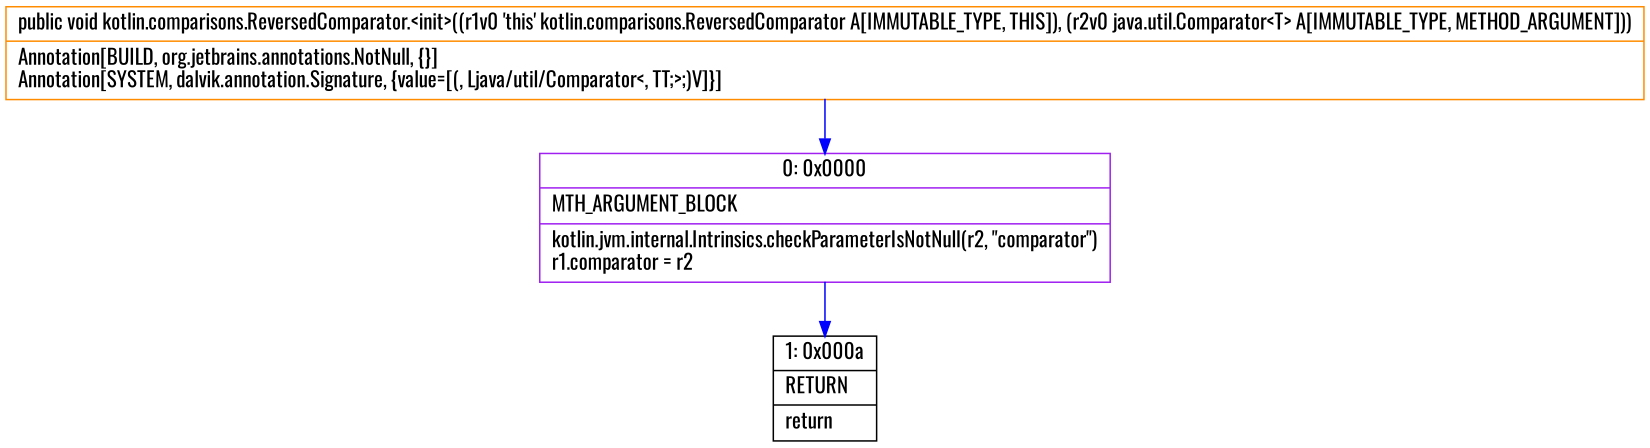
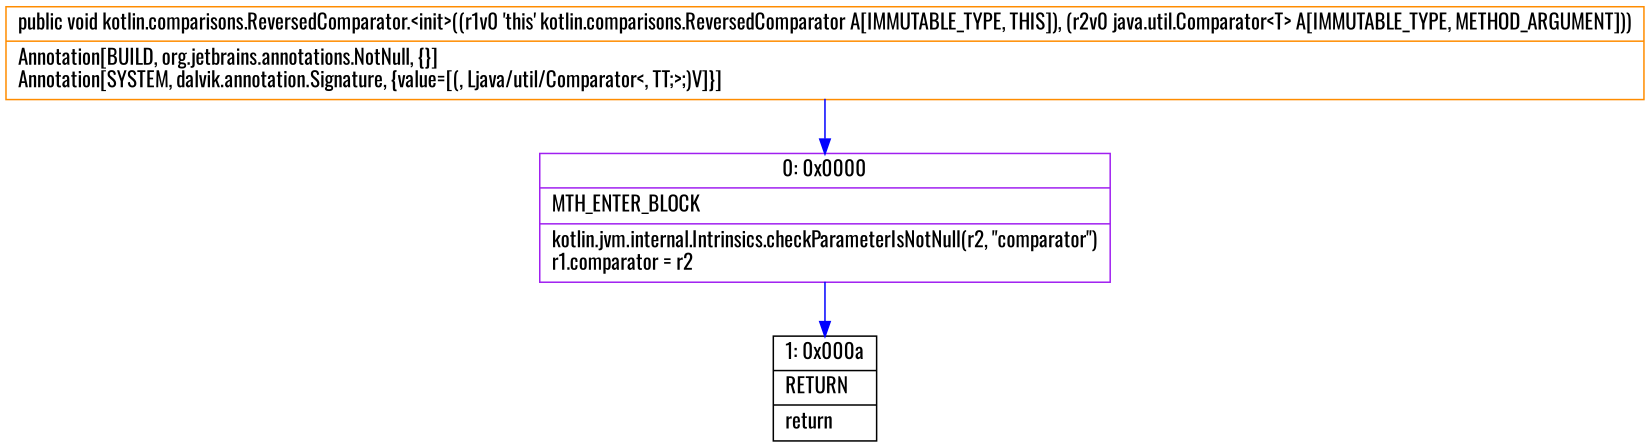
  digraph {
    fontname=Oswald
    node [shape=record fontname=Oswald]
    edge [color=blue fontname=Oswald]
-   n1 [label="{0\:\ 0x0000|MTH_ARGUMENT_BLOCK\l|kotlin.jvm.internal.Intrinsics.checkParameterIsNotNull(r2, \"comparator\")\lr1.comparator = r2\l}" color=purple]
+   n1 [label="{0\:\ 0x0000|MTH_ENTER_BLOCK\l|kotlin.jvm.internal.Intrinsics.checkParameterIsNotNull(r2, \"comparator\")\lr1.comparator = r2\l}" color=purple]
    n2 [label="{1\:\ 0x000a|RETURN\l|return\l}" color=black]
    n3 [label="{public void kotlin.comparisons.ReversedComparator.\<init\>((r1v0 'this' kotlin.comparisons.ReversedComparator A[IMMUTABLE_TYPE, THIS]), (r2v0 java.util.Comparator\<T\> A[IMMUTABLE_TYPE, METHOD_ARGUMENT]))  | Annotation[BUILD, org.jetbrains.annotations.NotNull, \{\}]\lAnnotation[SYSTEM, dalvik.annotation.Signature, \{value=[(, Ljava\/util\/Comparator\<, TT;\>;)V]\}]\l}" color=darkorange]
    n1 -> n2
    n3 -> n1
  }
